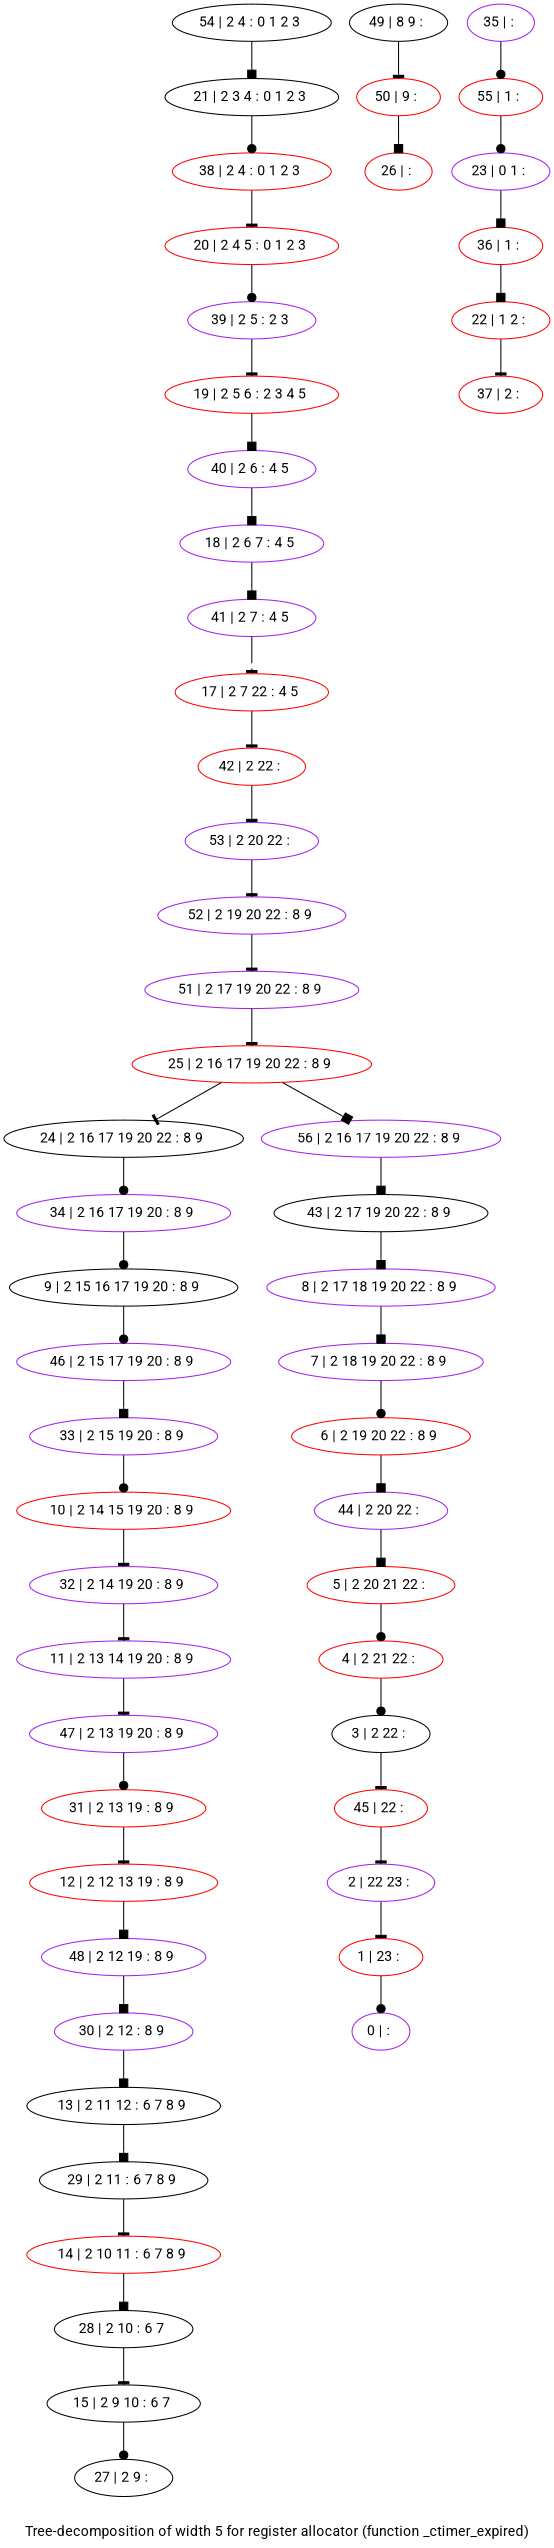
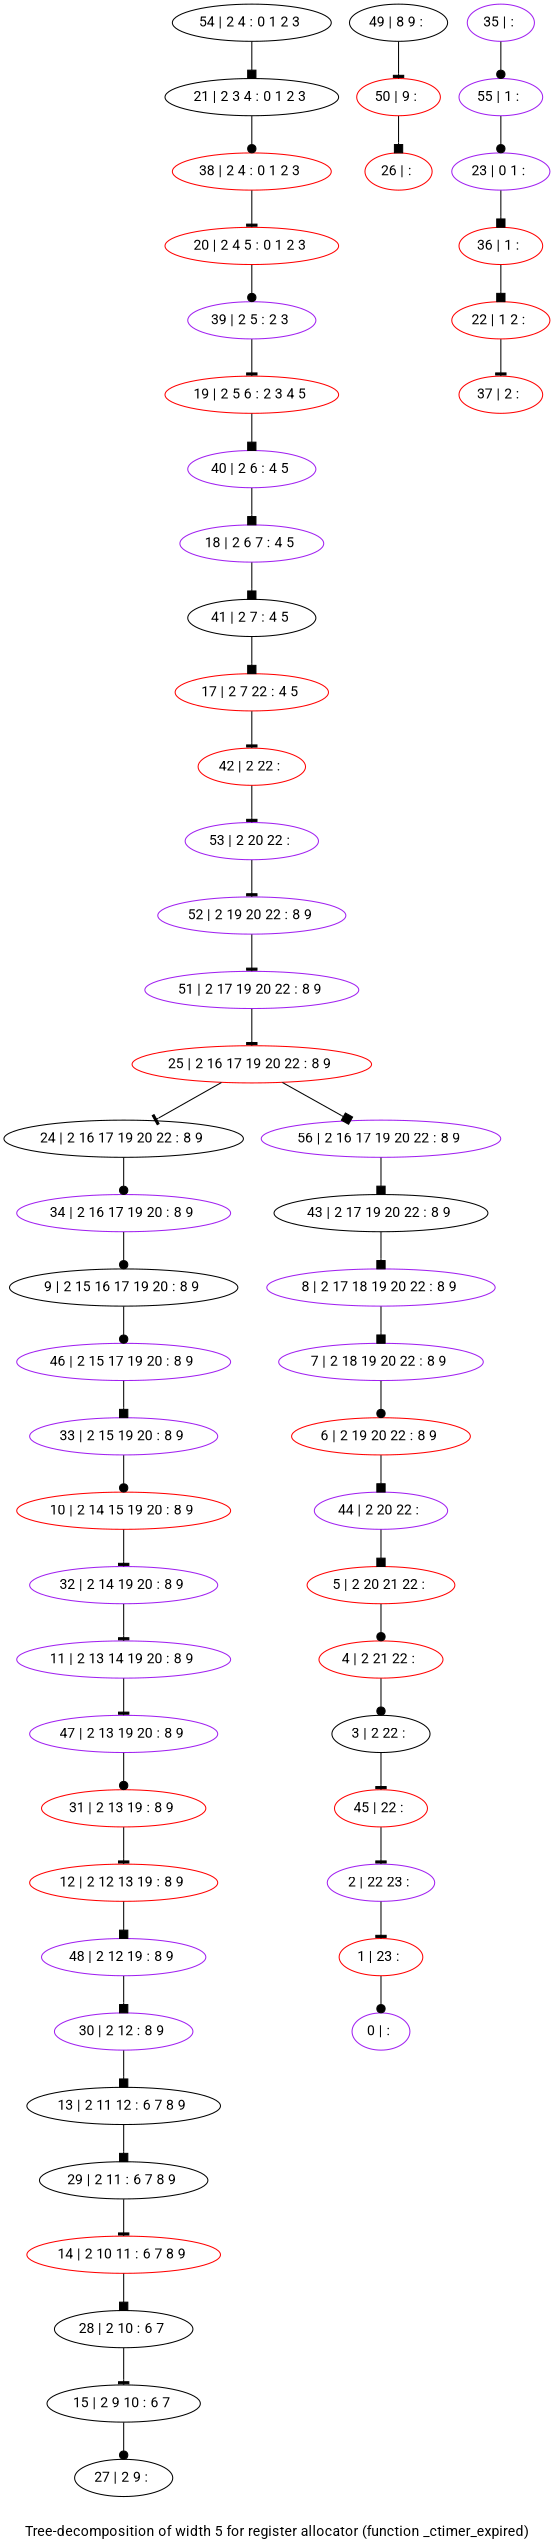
  digraph {
    fontname=Roboto
    label="Tree-decomposition of width 5 for register allocator (function _ctimer_expired)"
    node [color=purple fontname=Roboto]
    edge [arrowhead=box fontname=Roboto]
    n1 [label="0 | : "]
    n2 [color=red label="1 | 23 : "]
    n3 [label="2 | 22 23 : "]
    n4 [color=black label="3 | 2 22 : "]
    n5 [color=red label="45 | 22 : "]
    n6 [color=red label="4 | 2 21 22 : "]
    n7 [color=red label="5 | 2 20 21 22 : "]
    n8 [color=red label="6 | 2 19 20 22 : 8 9 "]
    n9 [label="44 | 2 20 22 : "]
    n10 [label="7 | 2 18 19 20 22 : 8 9 "]
    n11 [label="8 | 2 17 18 19 20 22 : 8 9 "]
    n12 [color=black label="9 | 2 15 16 17 19 20 : 8 9 "]
    n13 [label="46 | 2 15 17 19 20 : 8 9 "]
    n14 [label="33 | 2 15 19 20 : 8 9 "]
    n15 [color=red label="10 | 2 14 15 19 20 : 8 9 "]
    n16 [label="32 | 2 14 19 20 : 8 9 "]
    n17 [label="11 | 2 13 14 19 20 : 8 9 "]
    n18 [label="47 | 2 13 19 20 : 8 9 "]
    n19 [color=red label="31 | 2 13 19 : 8 9 "]
    n20 [color=red label="12 | 2 12 13 19 : 8 9 "]
    n21 [label="48 | 2 12 19 : 8 9 "]
    n22 [label="30 | 2 12 : 8 9 "]
    n23 [color=black label="13 | 2 11 12 : 6 7 8 9 "]
    n24 [color=black label="29 | 2 11 : 6 7 8 9 "]
    n25 [color=red label="14 | 2 10 11 : 6 7 8 9 "]
    n26 [color=black label="28 | 2 10 : 6 7 "]
    n27 [color=black label="15 | 2 9 10 : 6 7 "]
    n28 [color=black label="27 | 2 9 : "]
    n29 [color=black label="49 | 8 9 : "]
    n30 [color=red label="50 | 9 : "]
    n31 [color=red label="17 | 2 7 22 : 4 5 "]
    n32 [color=red label="42 | 2 22 : "]
    n33 [label="53 | 2 20 22 : "]
    n34 [label="18 | 2 6 7 : 4 5 "]
-   n35 [label="41 | 2 7 : 4 5 "]
+   n35 [color=black label="41 | 2 7 : 4 5 "]
    n36 [color=red label="19 | 2 5 6 : 2 3 4 5 "]
    n37 [label="40 | 2 6 : 4 5 "]
    n38 [color=red label="20 | 2 4 5 : 0 1 2 3 "]
    n39 [label="39 | 2 5 : 2 3 "]
    n40 [color=black label="21 | 2 3 4 : 0 1 2 3 "]
    n41 [color=red label="38 | 2 4 : 0 1 2 3 "]
    n42 [color=red label="22 | 1 2 : "]
    n43 [color=red label="37 | 2 : "]
    n44 [label="23 | 0 1 : "]
    n45 [color=red label="36 | 1 : "]
    n46 [color=black label="24 | 2 16 17 19 20 22 : 8 9 "]
    n47 [label="34 | 2 16 17 19 20 : 8 9 "]
    n48 [color=red label="25 | 2 16 17 19 20 22 : 8 9 "]
    n49 [label="56 | 2 16 17 19 20 22 : 8 9 "]
    n50 [color=black label="43 | 2 17 19 20 22 : 8 9 "]
    n51 [color=red label="26 | : "]
    n52 [label="35 | : "]
-   n53 [color=red label="55 | 1 : "]
+   n53 [label="55 | 1 : "]
    n54 [color=black label="54 | 2 4 : 0 1 2 3 "]
    n55 [label="52 | 2 19 20 22 : 8 9 "]
    n56 [label="51 | 2 17 19 20 22 : 8 9 "]
    n2 -> n1 [arrowhead=dot]
    n3 -> n2 [arrowhead=tee]
    n4 -> n5 [arrowhead=tee]
    n5 -> n3 [arrowhead=tee]
    n6 -> n4 [arrowhead=dot]
    n7 -> n6 [arrowhead=dot]
    n8 -> n9
    n9 -> n7
    n10 -> n8 [arrowhead=dot]
    n11 -> n10
    n12 -> n13 [arrowhead=dot]
    n13 -> n14
    n14 -> n15 [arrowhead=dot]
    n15 -> n16 [arrowhead=tee]
    n16 -> n17 [arrowhead=tee]
    n17 -> n18 [arrowhead=tee]
    n18 -> n19 [arrowhead=dot]
    n19 -> n20 [arrowhead=tee]
    n20 -> n21
    n21 -> n22
    n22 -> n23
    n23 -> n24
    n24 -> n25 [arrowhead=tee]
    n25 -> n26
    n26 -> n27 [arrowhead=tee]
    n27 -> n28 [arrowhead=dot]
    n29 -> n30 [arrowhead=tee]
    n30 -> n51
    n31 -> n32 [arrowhead=tee]
    n32 -> n33 [arrowhead=tee]
    n33 -> n55 [arrowhead=tee]
    n34 -> n35
-   n35 -> n31 [arrowhead=tee]
+   n35 -> n31
    n36 -> n37
    n37 -> n34
    n38 -> n39 [arrowhead=dot]
    n39 -> n36 [arrowhead=tee]
    n40 -> n41 [arrowhead=dot]
    n41 -> n38 [arrowhead=tee]
    n42 -> n43 [arrowhead=tee]
    n44 -> n45
    n45 -> n42
    n46 -> n47 [arrowhead=dot]
    n47 -> n12 [arrowhead=dot]
    n48 -> n46 [arrowhead=tee]
    n48 -> n49
    n49 -> n50
    n50 -> n11
    n52 -> n53 [arrowhead=dot]
    n53 -> n44 [arrowhead=dot]
    n54 -> n40
    n55 -> n56 [arrowhead=tee]
    n56 -> n48 [arrowhead=tee]
  }
